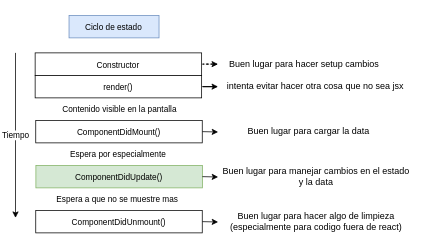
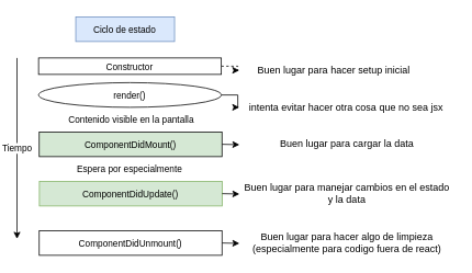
  <mxCell id="0" />
  <mxCell id="1" parent="0" />
  <mxCell id="2" value="&lt;font style=&quot;font-size: 11px&quot;&gt;Ciclo de estado&lt;/font&gt;" style="rounded=0;whiteSpace=wrap;html=1;fontSize=14;strokeWidth=1;fillColor=#dae8fc;strokeColor=#6c8ebf;" vertex="1" parent="1"><mxGeometry x="91.38" y="20" width="120" height="30" as="geometry" /></mxCell>
  <mxCell id="3" style="edgeStyle=orthogonalEdgeStyle;rounded=0;orthogonalLoop=1;jettySize=auto;html=1;exitX=1;exitY=0.5;exitDx=0;exitDy=0;dashed=1;" edge="1" parent="1" source="4" target="14"><mxGeometry relative="1" as="geometry" /></mxCell>
- <mxCell id="4" value="&lt;font style=&quot;font-size: 11px&quot;&gt;Constructor&lt;/font&gt;" style="rounded=0;whiteSpace=wrap;html=1;fontSize=14;strokeWidth=1;" vertex="1" parent="1"><mxGeometry x="46.19" y="70" width="222" height="30" as="geometry" /></mxCell>
+ <mxCell id="4" value="&lt;font style=&quot;font-size: 11px&quot;&gt;Constructor&lt;/font&gt;" style="rounded=0;whiteSpace=wrap;html=1;fontSize=14;strokeWidth=1;" vertex="1" parent="1"><mxGeometry x="46.19" y="70" width="222" height="20" as="geometry" /></mxCell>
  <mxCell id="5" style="edgeStyle=orthogonalEdgeStyle;rounded=0;orthogonalLoop=1;jettySize=auto;html=1;exitX=1;exitY=0.5;exitDx=0;exitDy=0;" edge="1" parent="1" source="6" target="15"><mxGeometry relative="1" as="geometry" /></mxCell>
- <mxCell id="6" value="&lt;font style=&quot;font-size: 11px&quot;&gt;render()&lt;/font&gt;" style="rounded=0;whiteSpace=wrap;html=1;fontSize=14;strokeWidth=1;" vertex="1" parent="1"><mxGeometry x="46.19" y="100" width="222" height="30" as="geometry" /></mxCell>
- <mxCell id="7" value="&lt;font style=&quot;font-size: 11px&quot;&gt;ComponentDidMount()&lt;/font&gt;" style="rounded=0;whiteSpace=wrap;html=1;fontSize=14;strokeWidth=1;" vertex="1" parent="1"><mxGeometry x="47" y="160" width="222" height="30" as="geometry" /></mxCell>
+ <mxCell id="6" value="&lt;font style=&quot;font-size: 11px&quot;&gt;render()&lt;/font&gt;" style="ellipse;whiteSpace=wrap;html=1;fontSize=14;strokeWidth=1;" vertex="1" parent="1"><mxGeometry x="46.19" y="100" width="222" height="30" as="geometry" /></mxCell>
+ <mxCell id="7" value="&lt;font style=&quot;font-size: 11px&quot;&gt;ComponentDidMount()&lt;/font&gt;" style="rounded=0;whiteSpace=wrap;html=1;fontSize=14;strokeWidth=1;fillColor=#d5e8d4;" vertex="1" parent="1"><mxGeometry x="47" y="160" width="222" height="30" as="geometry" /></mxCell>
  <mxCell id="8" value="Tiempo" style="endArrow=classic;html=1;rounded=0;fontSize=11;" edge="1" parent="1"><mxGeometry width="50" height="50" relative="1" as="geometry"><mxPoint x="20" y="70" as="sourcePoint" /><mxPoint x="20" y="290" as="targetPoint" /></mxGeometry></mxCell>
  <mxCell id="9" value="Contenido visible en la pantalla" style="text;html=1;strokeColor=none;fillColor=none;align=center;verticalAlign=middle;whiteSpace=wrap;rounded=0;fontSize=11;" vertex="1" parent="1"><mxGeometry x="49" y="130" width="220" height="30" as="geometry" /></mxCell>
  <mxCell id="10" value="&lt;font style=&quot;font-size: 11px&quot;&gt;ComponentDidUpdate()&lt;/font&gt;" style="rounded=0;whiteSpace=wrap;html=1;fontSize=14;strokeWidth=1;fillColor=#d5e8d4;strokeColor=#82b366;" vertex="1" parent="1"><mxGeometry x="47.19" y="220" width="222" height="30" as="geometry" /></mxCell>
  <mxCell id="11" value="Espera por especialmente" style="text;html=1;strokeColor=none;fillColor=none;align=center;verticalAlign=middle;whiteSpace=wrap;rounded=0;fontSize=11;" vertex="1" parent="1"><mxGeometry x="47.19" y="190" width="220" height="30" as="geometry" /></mxCell>
  <mxCell id="12" value="&lt;font style=&quot;font-size: 11px&quot;&gt;ComponentDidUnmount()&lt;/font&gt;" style="rounded=0;whiteSpace=wrap;html=1;fontSize=14;strokeWidth=1;" vertex="1" parent="1"><mxGeometry x="47" y="280" width="222" height="30" as="geometry" /></mxCell>
- <mxCell id="13" value="Espera a que no se muestre mas" style="text;html=1;strokeColor=none;fillColor=none;align=center;verticalAlign=middle;whiteSpace=wrap;rounded=0;fontSize=11;" vertex="1" parent="1"><mxGeometry x="46.19" y="250" width="220" height="30" as="geometry" /></mxCell>
- <mxCell id="14" value="Buen lugar para hacer setup cambios" style="text;html=1;strokeColor=none;fillColor=none;align=center;verticalAlign=middle;whiteSpace=wrap;rounded=0;" vertex="1" parent="1"><mxGeometry x="290" y="70" width="230" height="30" as="geometry" /></mxCell>
- <mxCell id="15" value="intenta evitar hacer otra cosa que no sea jsx" style="text;html=1;strokeColor=none;fillColor=none;align=center;verticalAlign=middle;whiteSpace=wrap;rounded=0;" vertex="1" parent="1"><mxGeometry x="290" y="100" width="260" height="30" as="geometry" /></mxCell>
+ <mxCell id="14" value="Buen lugar para hacer setup inicial" style="text;html=1;strokeColor=none;fillColor=none;align=center;verticalAlign=middle;whiteSpace=wrap;rounded=0;" vertex="1" parent="1"><mxGeometry x="290" y="70" width="230" height="30" as="geometry" /></mxCell>
+ <mxCell id="15" value="intenta evitar hacer otra cosa que no sea jsx" style="text;html=1;strokeColor=none;fillColor=none;align=center;verticalAlign=middle;whiteSpace=wrap;rounded=0;" vertex="1" parent="1"><mxGeometry x="290" y="115" width="260" height="30" as="geometry" /></mxCell>
  <mxCell id="16" style="edgeStyle=orthogonalEdgeStyle;rounded=0;orthogonalLoop=1;jettySize=auto;html=1;exitX=1;exitY=0.5;exitDx=0;exitDy=0;" edge="1" parent="1" target="17"><mxGeometry relative="1" as="geometry"><mxPoint x="269.19" y="175" as="sourcePoint" /></mxGeometry></mxCell>
- <mxCell id="17" value="Buen lugar para cargar la data" style="text;html=1;strokeColor=none;fillColor=none;align=center;verticalAlign=middle;whiteSpace=wrap;rounded=0;" vertex="1" parent="1"><mxGeometry x="281" y="160" width="260" height="30" as="geometry" /></mxCell>
+ <mxCell id="17" value="Buen lugar para cargar la data" style="text;html=1;strokeColor=none;fillColor=none;align=center;verticalAlign=middle;whiteSpace=wrap;rounded=0;" vertex="1" parent="1"><mxGeometry x="291" y="160" width="260" height="30" as="geometry" /></mxCell>
  <mxCell id="18" style="edgeStyle=orthogonalEdgeStyle;rounded=0;orthogonalLoop=1;jettySize=auto;html=1;exitX=1;exitY=0.5;exitDx=0;exitDy=0;" edge="1" parent="1" target="19"><mxGeometry relative="1" as="geometry"><mxPoint x="269.19" y="235" as="sourcePoint" /></mxGeometry></mxCell>
  <mxCell id="19" value="Buen lugar para manejar cambios en el estado y la data" style="text;html=1;strokeColor=none;fillColor=none;align=center;verticalAlign=middle;whiteSpace=wrap;rounded=0;" vertex="1" parent="1"><mxGeometry x="291" y="220" width="260" height="30" as="geometry" /></mxCell>
  <mxCell id="20" style="edgeStyle=orthogonalEdgeStyle;rounded=0;orthogonalLoop=1;jettySize=auto;html=1;exitX=1;exitY=0.5;exitDx=0;exitDy=0;" edge="1" parent="1" target="21"><mxGeometry relative="1" as="geometry"><mxPoint x="269.19" y="295" as="sourcePoint" /></mxGeometry></mxCell>
  <mxCell id="21" value="Buen lugar para hacer algo de limpieza (especialmente para codigo fuera de react)" style="text;html=1;strokeColor=none;fillColor=none;align=center;verticalAlign=middle;whiteSpace=wrap;rounded=0;" vertex="1" parent="1"><mxGeometry x="291" y="280" width="260" height="30" as="geometry" /></mxCell>
